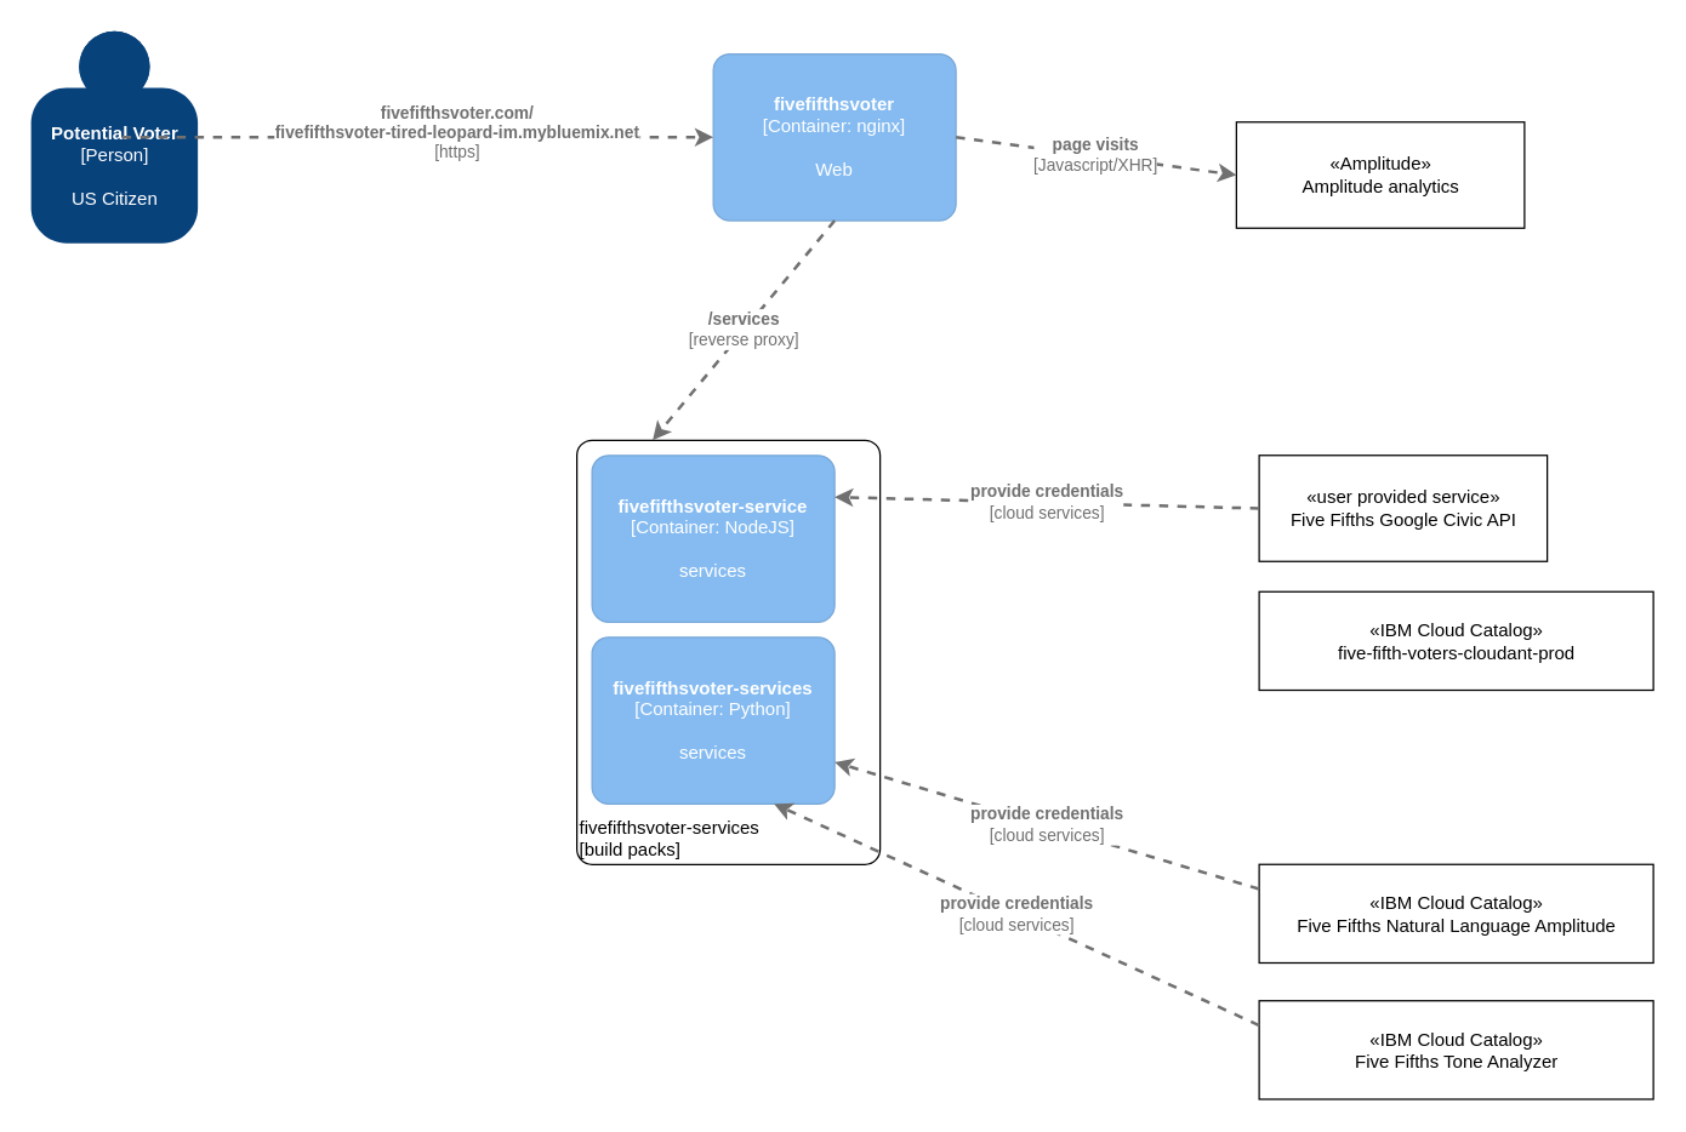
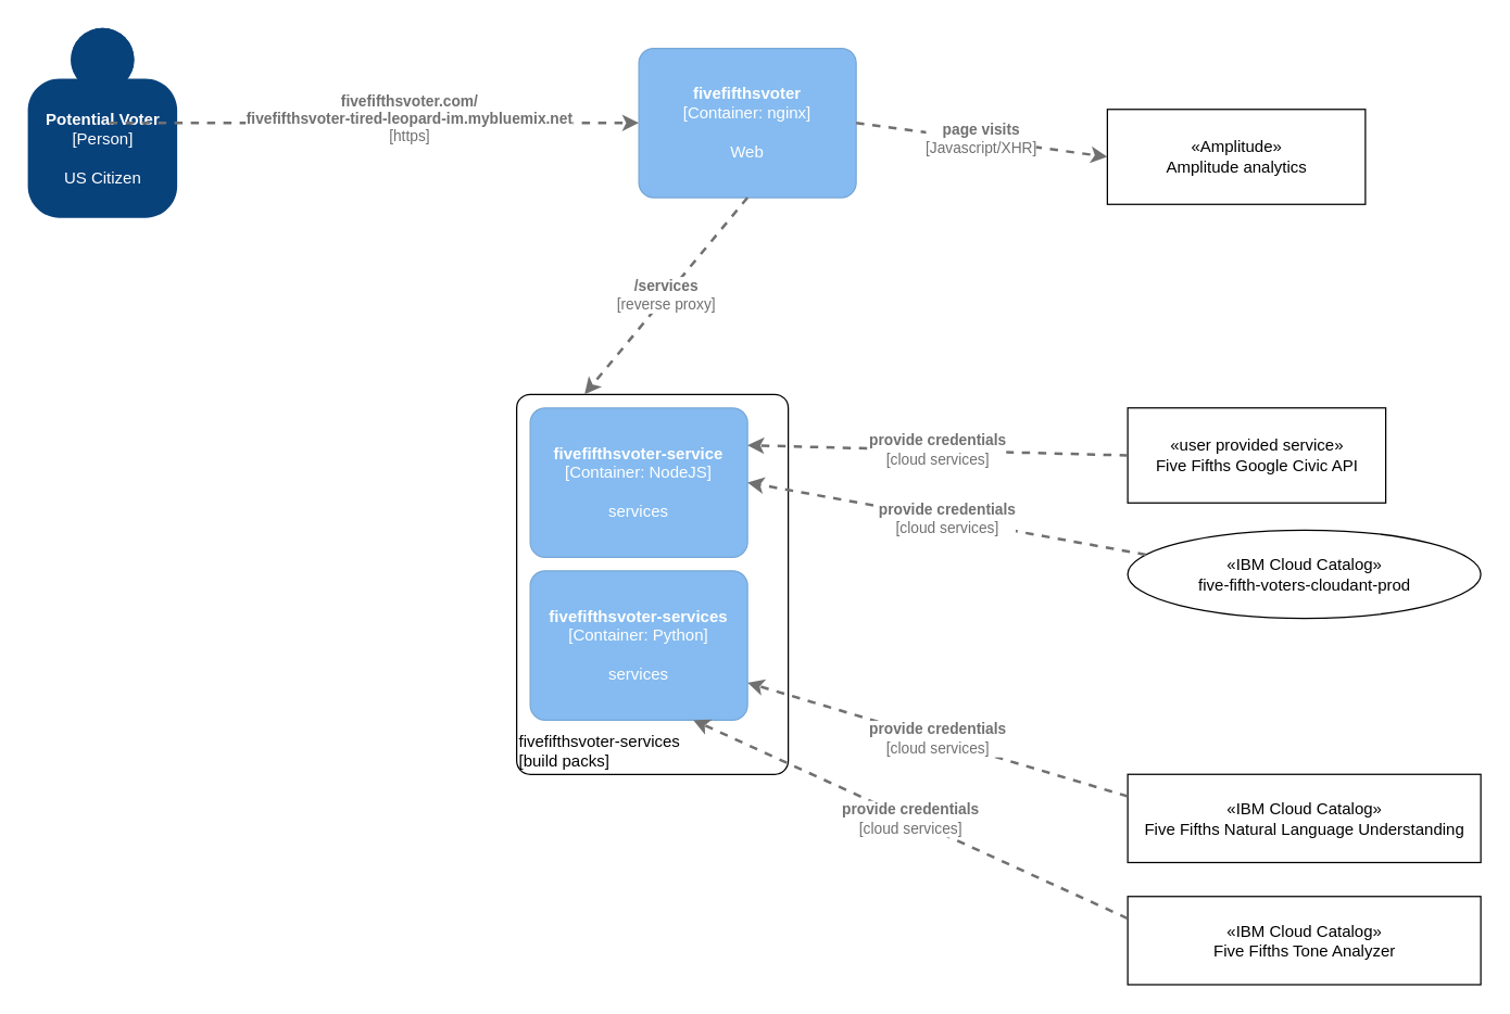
  <mxCell id="0" />
  <mxCell id="1" parent="0" />
  <mxCell id="2" value="&lt;div style=&quot;text-align: left&quot;&gt;fivefifthsvoter-services&lt;/div&gt;&lt;div style=&quot;text-align: left&quot;&gt;[build packs]&lt;/div&gt;" style="rounded=1;whiteSpace=wrap;html=1;labelBackgroundColor=none;fillColor=#ffffff;fontColor=#000000;align=left;arcSize=5;strokeColor=#000000;verticalAlign=bottom;metaEdit=1;metaData={&quot;c4Type&quot;:{&quot;editable&quot;:false}};points=[[0.25,0,0],[0.5,0,0],[0.75,0,0],[1,0.25,0],[1,0.5,0],[1,0.75,0],[0.75,1,0],[0.5,1,0],[0.25,1,0],[0,0.75,0],[0,0.5,0],[0,0.25,0]];" parent="1" vertex="1"><mxGeometry x="380" y="290" width="200" height="280" as="geometry" /></mxCell>
  <mxCell id="3" value="&lt;b&gt;fivefifthsvoter-services&lt;/b&gt;&lt;div&gt;[Container: Python]&lt;/div&gt;&lt;br&gt;&lt;div&gt;services&lt;/div&gt;" style="rounded=1;whiteSpace=wrap;html=1;labelBackgroundColor=none;fillColor=#85BBF0;fontColor=#ffffff;align=center;arcSize=10;strokeColor=#78A8D8;metaEdit=1;metaData={&quot;c4Type&quot;:{&quot;editable&quot;:false}};points=[[0.25,0,0],[0.5,0,0],[0.75,0,0],[1,0.25,0],[1,0.5,0],[1,0.75,0],[0.75,1,0],[0.5,1,0],[0.25,1,0],[0,0.75,0],[0,0.5,0],[0,0.25,0]];" parent="1" vertex="1"><mxGeometry x="390" y="420" width="160" height="110.0" as="geometry" /></mxCell>
  <mxCell id="4" value="&lt;b&gt;fivefifthsvoter&lt;/b&gt;&lt;div&gt;[Container: nginx]&lt;/div&gt;&lt;br&gt;&lt;div&gt;Web&lt;/div&gt;" style="rounded=1;whiteSpace=wrap;html=1;labelBackgroundColor=none;fillColor=#85BBF0;fontColor=#ffffff;align=center;arcSize=10;strokeColor=#78A8D8;metaEdit=1;metaData={&quot;c4Type&quot;:{&quot;editable&quot;:false}};points=[[0.25,0,0],[0.5,0,0],[0.75,0,0],[1,0.25,0],[1,0.5,0],[1,0.75,0],[0.75,1,0],[0.5,1,0],[0.25,1,0],[0,0.75,0],[0,0.5,0],[0,0.25,0]];" parent="1" vertex="1"><mxGeometry x="470" y="35" width="160" height="110.0" as="geometry" /></mxCell>
  <mxCell id="5" value="&lt;b&gt;fivefifthsvoter-service&lt;/b&gt;&lt;div&gt;[Container: NodeJS]&lt;/div&gt;&lt;br&gt;&lt;div&gt;services&lt;/div&gt;" style="rounded=1;whiteSpace=wrap;html=1;labelBackgroundColor=none;fillColor=#85BBF0;fontColor=#ffffff;align=center;arcSize=10;strokeColor=#78A8D8;metaEdit=1;metaData={&quot;c4Type&quot;:{&quot;editable&quot;:false}};points=[[0.25,0,0],[0.5,0,0],[0.75,0,0],[1,0.25,0],[1,0.5,0],[1,0.75,0],[0.75,1,0],[0.5,1,0],[0.25,1,0],[0,0.75,0],[0,0.5,0],[0,0.25,0]];" parent="1" vertex="1"><mxGeometry x="390" y="300" width="160" height="110.0" as="geometry" /></mxCell>
  <mxCell id="6" value="«user provided service»&lt;br&gt;Five Fifths Google Civic API" style="html=1;" parent="1" vertex="1"><mxGeometry x="830" y="300" width="190" height="70" as="geometry" /></mxCell>
- <mxCell id="7" value="«IBM Cloud Catalog»&lt;br&gt;&lt;div&gt;Five Fifths Natural Language Amplitude&lt;/div&gt;" style="html=1;" parent="1" vertex="1"><mxGeometry x="830" y="570" width="260" height="65" as="geometry" /></mxCell>
+ <mxCell id="7" value="«IBM Cloud Catalog»&lt;br&gt;&lt;div&gt;Five Fifths Natural Language Understanding&lt;/div&gt;" style="html=1;" parent="1" vertex="1"><mxGeometry x="830" y="570" width="260" height="65" as="geometry" /></mxCell>
  <mxCell id="8" value="«IBM Cloud Catalog»&lt;br&gt;&lt;div&gt;Five Fifths Tone Analyzer&lt;/div&gt;" style="html=1;" parent="1" vertex="1"><mxGeometry x="830" y="660" width="260" height="65" as="geometry" /></mxCell>
- <mxCell id="9" value="«IBM Cloud Catalog»&lt;br&gt;&lt;div&gt;five-fifth-voters-cloudant-prod&lt;/div&gt;" style="html=1;" parent="1" vertex="1"><mxGeometry x="830" y="390" width="260" height="65" as="geometry" /></mxCell>
+ <mxCell id="9" value="«IBM Cloud Catalog»&lt;br&gt;&lt;div&gt;five-fifth-voters-cloudant-prod&lt;/div&gt;" style="ellipse;html=1;" parent="1" vertex="1"><mxGeometry x="830" y="390" width="260" height="65" as="geometry" /></mxCell>
  <mxCell id="10" value="&lt;div style=&quot;text-align: left&quot;&gt;&lt;div style=&quot;text-align: center&quot;&gt;&lt;b&gt;provide credentials&lt;/b&gt;&lt;/div&gt;&lt;div style=&quot;text-align: center&quot;&gt;[cloud services]&lt;/div&gt;&lt;/div&gt;" style="edgeStyle=none;rounded=0;html=1;entryX=1;entryY=0.25;jettySize=auto;orthogonalLoop=1;strokeColor=#707070;strokeWidth=2;fontColor=#707070;jumpStyle=none;dashed=1;metaEdit=1;metaData={&quot;c4Type&quot;:{&quot;editable&quot;:false}};exitX=0;exitY=0.5;exitDx=0;exitDy=0;entryDx=0;entryDy=0;entryPerimeter=0;" parent="1" source="6" target="5" edge="1"><mxGeometry width="160" relative="1" as="geometry"><mxPoint x="750" y="520" as="sourcePoint" /><mxPoint x="910" y="520" as="targetPoint" /></mxGeometry></mxCell>
  <mxCell id="11" value="&lt;div style=&quot;text-align: left&quot;&gt;&lt;div style=&quot;text-align: center&quot;&gt;&lt;b&gt;provide credentials&lt;/b&gt;&lt;/div&gt;&lt;div style=&quot;text-align: center&quot;&gt;[cloud services]&lt;/div&gt;&lt;/div&gt;" style="edgeStyle=none;rounded=0;html=1;jettySize=auto;orthogonalLoop=1;strokeColor=#707070;strokeWidth=2;fontColor=#707070;jumpStyle=none;dashed=1;metaEdit=1;metaData={&quot;c4Type&quot;:{&quot;editable&quot;:false}};exitX=0;exitY=0.25;exitDx=0;exitDy=0;entryX=1;entryY=0.75;entryDx=0;entryDy=0;entryPerimeter=0;" parent="1" source="7" target="3" edge="1"><mxGeometry width="160" relative="1" as="geometry"><mxPoint x="840" y="417.5" as="sourcePoint" /><mxPoint x="550" y="431.216" as="targetPoint" /></mxGeometry></mxCell>
  <mxCell id="12" value="&lt;div style=&quot;text-align: left&quot;&gt;&lt;div style=&quot;text-align: center&quot;&gt;&lt;b&gt;provide credentials&lt;/b&gt;&lt;/div&gt;&lt;div style=&quot;text-align: center&quot;&gt;[cloud services]&lt;/div&gt;&lt;/div&gt;" style="edgeStyle=none;rounded=0;html=1;jettySize=auto;orthogonalLoop=1;strokeColor=#707070;strokeWidth=2;fontColor=#707070;jumpStyle=none;dashed=1;metaEdit=1;metaData={&quot;c4Type&quot;:{&quot;editable&quot;:false}};exitX=0;exitY=0.25;exitDx=0;exitDy=0;entryX=0.75;entryY=1;entryDx=0;entryDy=0;entryPerimeter=0;" parent="1" source="8" target="3" edge="1"><mxGeometry width="160" relative="1" as="geometry"><mxPoint x="840" y="516.25" as="sourcePoint" /><mxPoint x="550" y="435" as="targetPoint" /></mxGeometry></mxCell>
+ <mxCell id="13" value="&lt;div style=&quot;text-align: left&quot;&gt;&lt;div style=&quot;text-align: center&quot;&gt;&lt;b&gt;provide credentials&lt;/b&gt;&lt;/div&gt;&lt;div style=&quot;text-align: center&quot;&gt;[cloud services]&lt;/div&gt;&lt;/div&gt;" style="edgeStyle=none;rounded=0;html=1;jettySize=auto;orthogonalLoop=1;strokeColor=#707070;strokeWidth=2;fontColor=#707070;jumpStyle=none;dashed=1;metaEdit=1;metaData={&quot;c4Type&quot;:{&quot;editable&quot;:false}};exitX=0;exitY=0.25;exitDx=0;exitDy=0;entryX=1;entryY=0.5;entryDx=0;entryDy=0;entryPerimeter=0;" parent="1" source="9" target="5" edge="1"><mxGeometry width="160" relative="1" as="geometry"><mxPoint x="840" y="606.25" as="sourcePoint" /><mxPoint x="550" y="435" as="targetPoint" /></mxGeometry></mxCell>
  <mxCell id="14" value="&lt;div style=&quot;text-align: left&quot;&gt;&lt;div style=&quot;text-align: center&quot;&gt;&lt;b&gt;/services&lt;/b&gt;&lt;/div&gt;&lt;div style=&quot;text-align: center&quot;&gt;[reverse proxy]&lt;/div&gt;&lt;/div&gt;" style="edgeStyle=none;rounded=0;html=1;entryX=0.25;entryY=0;jettySize=auto;orthogonalLoop=1;strokeColor=#707070;strokeWidth=2;fontColor=#707070;jumpStyle=none;dashed=1;metaEdit=1;metaData={&quot;c4Type&quot;:{&quot;editable&quot;:false}};exitX=0.5;exitY=1;exitDx=0;exitDy=0;exitPerimeter=0;entryDx=0;entryDy=0;entryPerimeter=0;" parent="1" source="4" target="2" edge="1"><mxGeometry width="160" relative="1" as="geometry"><mxPoint x="740" y="250" as="sourcePoint" /><mxPoint x="900" y="250" as="targetPoint" /></mxGeometry></mxCell>
  <mxCell id="15" value="&lt;b&gt;Potential Voter&lt;/b&gt;&lt;div&gt;[Person]&lt;/div&gt;&lt;br&gt;&lt;div&gt;US Citizen&lt;/div&gt;" style="html=1;dashed=0;whitespace=wrap;fillColor=#08427b;strokeColor=none;fontColor=#ffffff;shape=mxgraph.c4.person;align=center;metaEdit=1;points=[[0.5,0,0],[1,0.5,0],[1,0.75,0],[0.75,1,0],[0.5,1,0],[0.25,1,0],[0,0.75,0],[0,0.5,0]];metaData={&quot;c4Type&quot;:{&quot;editable&quot;:false}};" parent="1" vertex="1"><mxGeometry x="20" y="20" width="110.0" height="140" as="geometry" /></mxCell>
  <mxCell id="16" value="&lt;div style=&quot;text-align: left&quot;&gt;&lt;div style=&quot;text-align: center&quot;&gt;&lt;b&gt;fivefifthsvoter.com/&#10;fivefifthsvoter-tired-leopard-im.mybluemix.net&lt;/b&gt;&lt;/div&gt;&lt;div style=&quot;text-align: center&quot;&gt;[https]&lt;/div&gt;&lt;/div&gt;" style="edgeStyle=none;rounded=0;html=1;entryX=0;entryY=0.5;jettySize=auto;orthogonalLoop=1;strokeColor=#707070;strokeWidth=2;fontColor=#707070;jumpStyle=none;dashed=1;metaEdit=1;metaData={&quot;c4Type&quot;:{&quot;editable&quot;:false}};exitX=1;exitY=0.5;exitDx=0;exitDy=0;exitPerimeter=0;entryDx=0;entryDy=0;entryPerimeter=0;" parent="1" target="4" edge="1"><mxGeometry x="0.133" y="3" width="160" relative="1" as="geometry"><mxPoint x="80" y="90" as="sourcePoint" /><mxPoint x="510" y="200" as="targetPoint" /><mxPoint as="offset" /></mxGeometry></mxCell>
  <mxCell id="17" value="«Amplitude»&lt;br&gt;Amplitude analytics" style="html=1;" vertex="1" parent="1"><mxGeometry x="815" y="80" width="190" height="70" as="geometry" /></mxCell>
  <mxCell id="18" value="&lt;div style=&quot;text-align: left&quot;&gt;&lt;div style=&quot;text-align: center&quot;&gt;&lt;b&gt;page visits&lt;/b&gt;&lt;/div&gt;&lt;div style=&quot;text-align: center&quot;&gt;[Javascript/XHR]&lt;/div&gt;&lt;/div&gt;" style="edgeStyle=none;rounded=0;html=1;entryX=0;entryY=0.5;jettySize=auto;orthogonalLoop=1;strokeColor=#707070;strokeWidth=2;fontColor=#707070;jumpStyle=none;dashed=1;metaEdit=1;metaData={&quot;c4Type&quot;:{&quot;editable&quot;:false}};exitX=1;exitY=0.5;exitDx=0;exitDy=0;exitPerimeter=0;entryDx=0;entryDy=0;" edge="1" parent="1" source="4" target="17"><mxGeometry width="160" relative="1" as="geometry"><mxPoint x="560" y="155" as="sourcePoint" /><mxPoint x="440" y="300" as="targetPoint" /></mxGeometry></mxCell>
